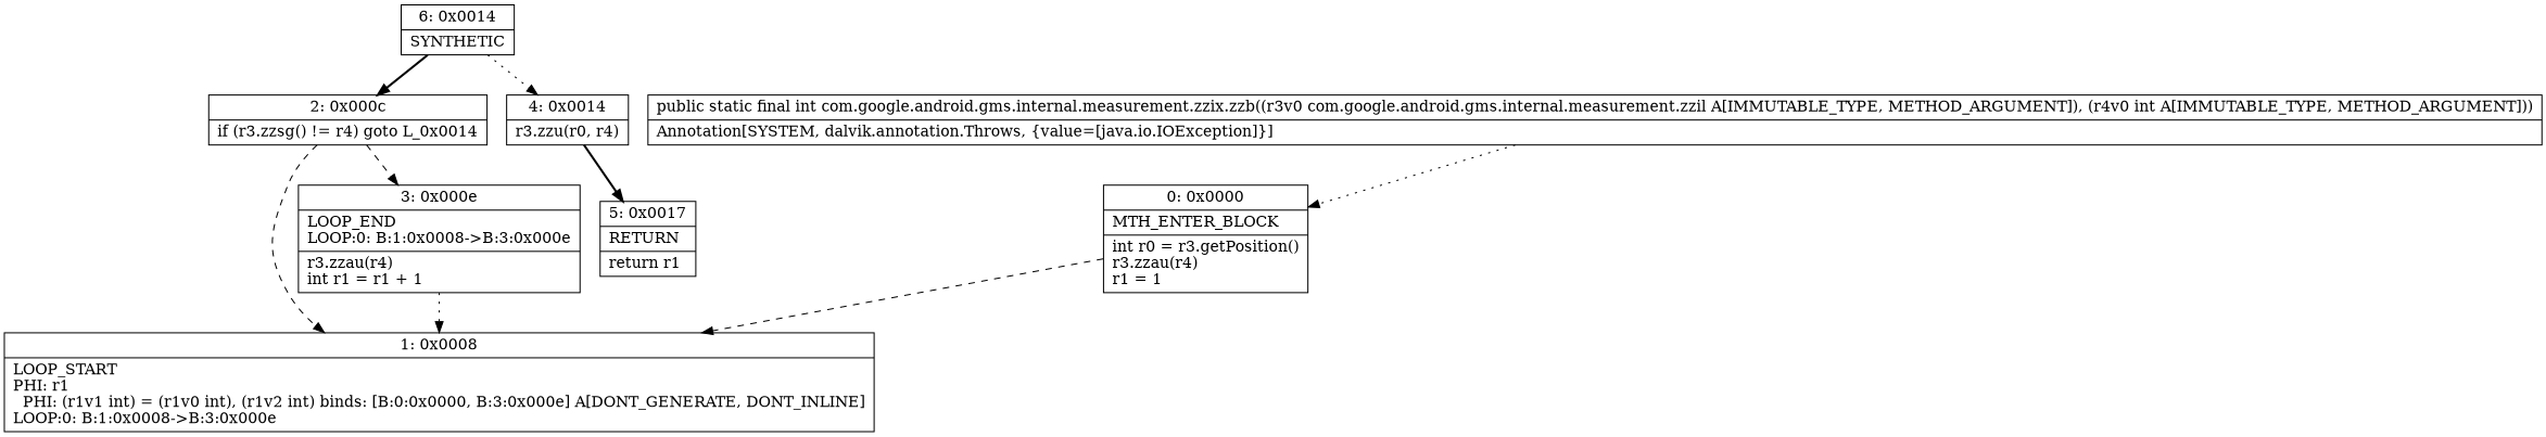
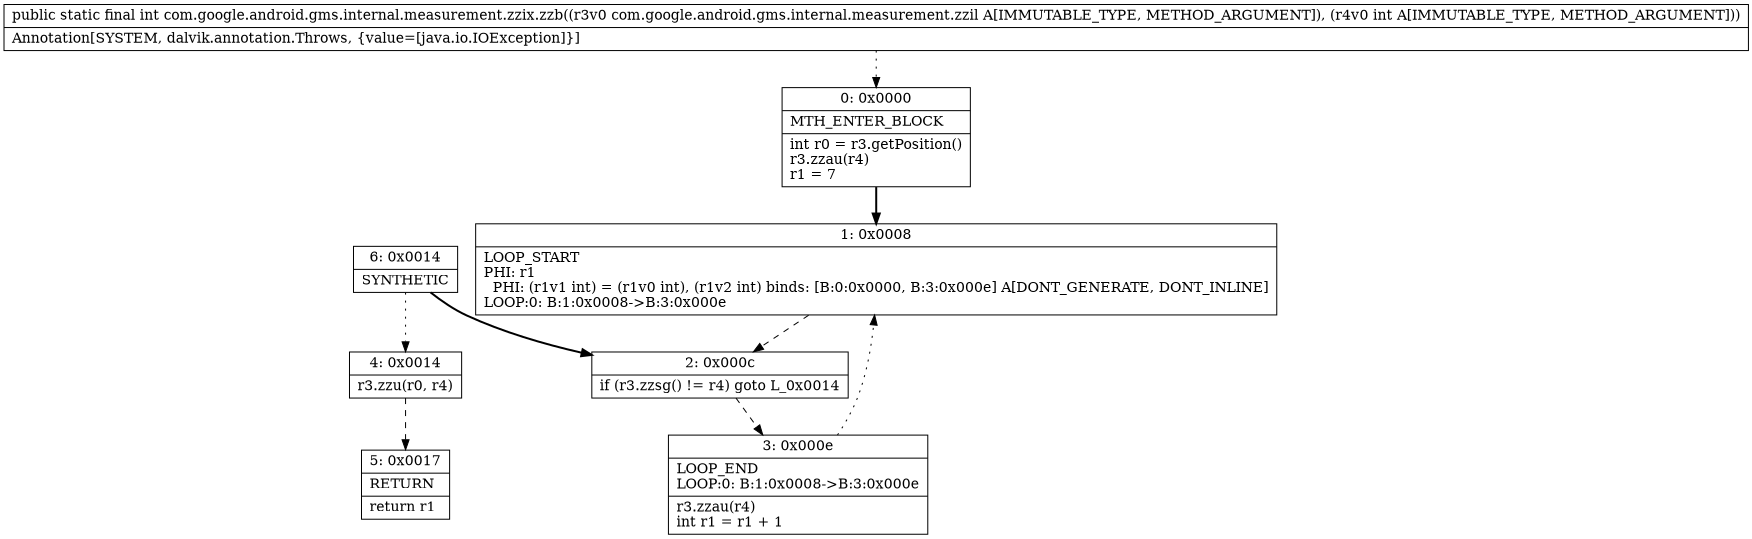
  digraph {
    node [shape=record]
    edge [style=bold]
-   n1 [label="{0\:\ 0x0000|MTH_ENTER_BLOCK\l|int r0 = r3.getPosition()\lr3.zzau(r4)\lr1 = 1\l}"]
+   n1 [label="{0\:\ 0x0000|MTH_ENTER_BLOCK\l|int r0 = r3.getPosition()\lr3.zzau(r4)\lr1 = 7\l}"]
    n2 [label="{1\:\ 0x0008|LOOP_START\lPHI: r1 \l  PHI: (r1v1 int) = (r1v0 int), (r1v2 int) binds: [B:0:0x0000, B:3:0x000e] A[DONT_GENERATE, DONT_INLINE]\lLOOP:0: B:1:0x0008\-\>B:3:0x000e\l}"]
    n3 [label="{2\:\ 0x000c|if (r3.zzsg() != r4) goto L_0x0014\l}"]
    n4 [label="{3\:\ 0x000e|LOOP_END\lLOOP:0: B:1:0x0008\-\>B:3:0x000e\l|r3.zzau(r4)\lint r1 = r1 + 1\l}"]
    n5 [label="{6\:\ 0x0014|SYNTHETIC\l}"]
    n6 [label="{4\:\ 0x0014|r3.zzu(r0, r4)\l}"]
    n7 [label="{5\:\ 0x0017|RETURN\l|return r1\l}"]
    n8 [label="{public static final int com.google.android.gms.internal.measurement.zzix.zzb((r3v0 com.google.android.gms.internal.measurement.zzil A[IMMUTABLE_TYPE, METHOD_ARGUMENT]), (r4v0 int A[IMMUTABLE_TYPE, METHOD_ARGUMENT]))  | Annotation[SYSTEM, dalvik.annotation.Throws, \{value=[java.io.IOException]\}]\l}"]
-   n1 -> n2 [style=dashed]
-   n3 -> n2 [style=dashed]
+   n1 -> n2
+   n2 -> n3 [style=dashed]
    n3 -> n4 [style=dashed]
    n4 -> n2 [style=dotted]
    n5 -> n3
    n5 -> n6 [style=dotted]
-   n6 -> n7
+   n6 -> n7 [style=dashed]
    n8 -> n1 [style=dotted]
  }
